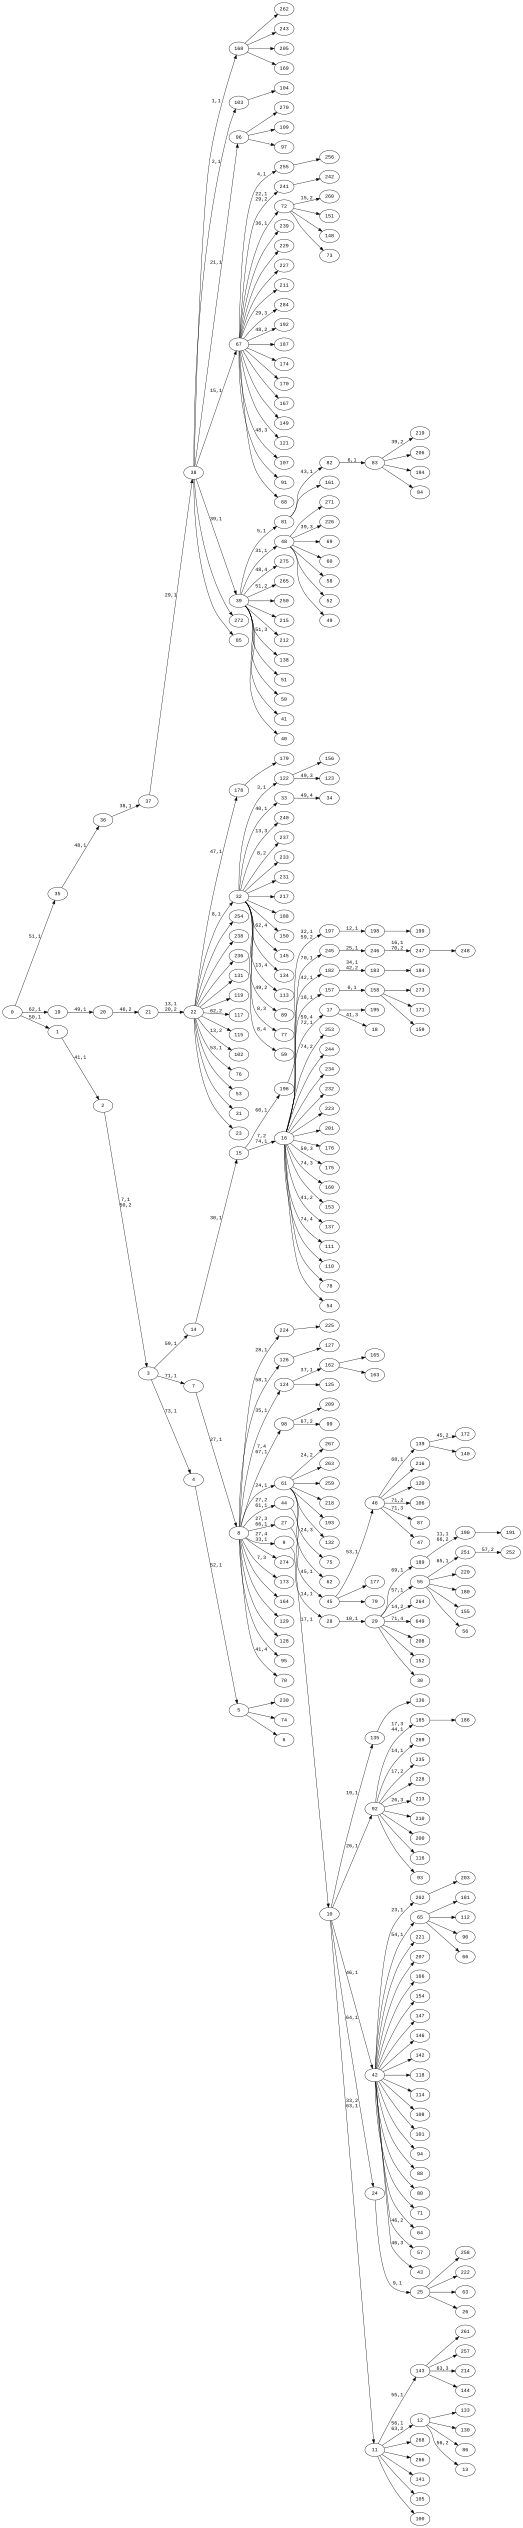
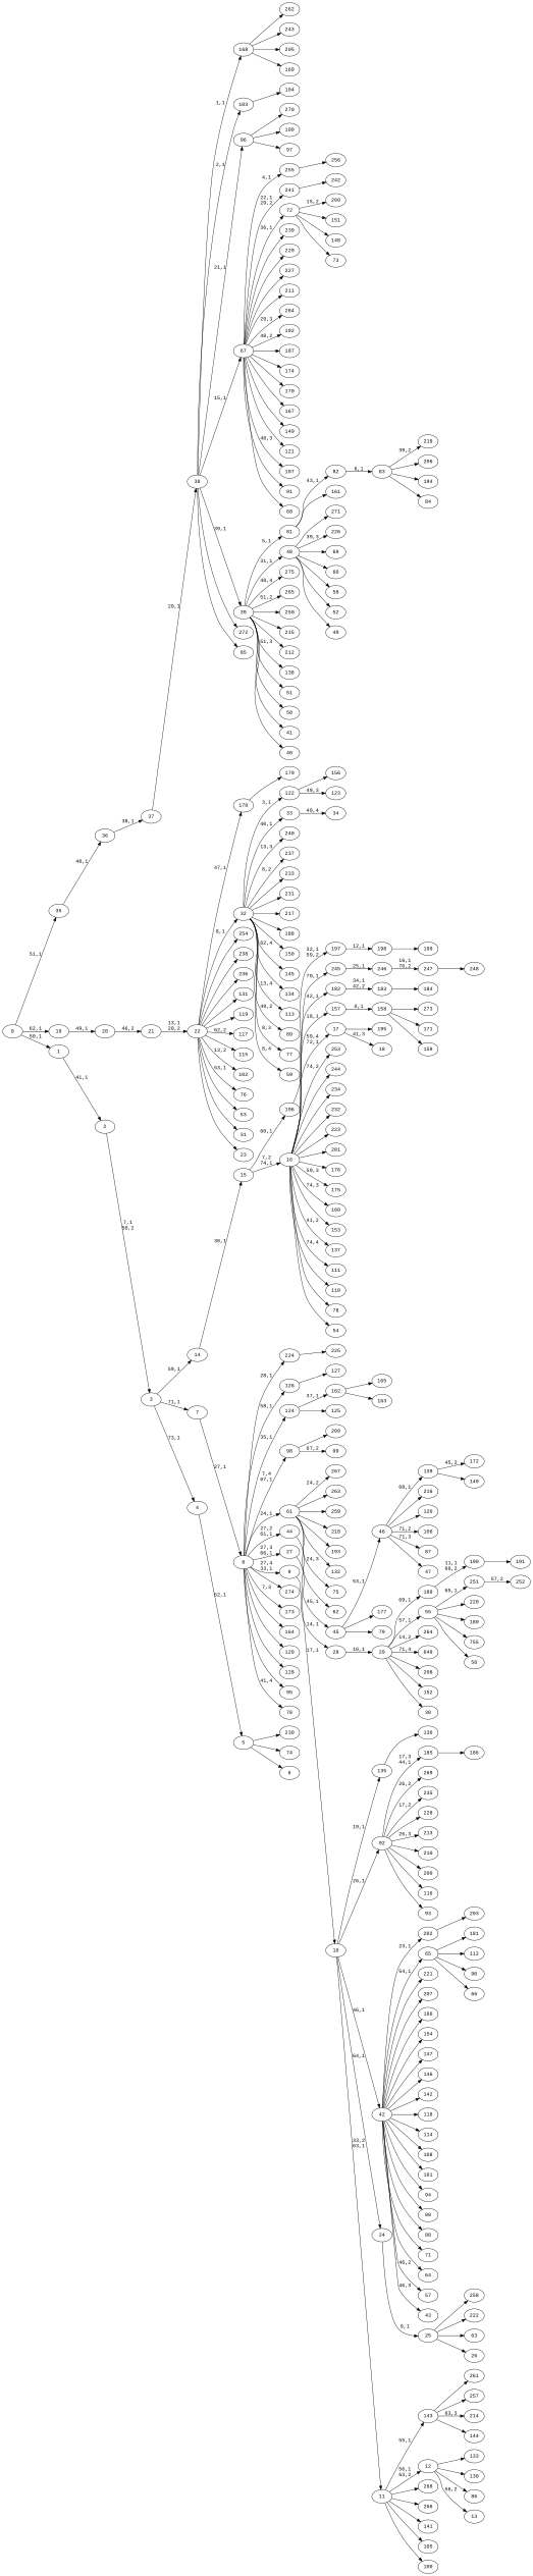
  digraph {
    fontname="Liberation Mono"
    rankdir=LR
    node [fontname="Liberation Mono"]
    edge [fontname="Liberation Mono"]
    255
    256
    251
    252
    247
    248
    246
    245
    241
    242
    224
    225
    202
    203
    198
    199
    197
    196
    190
    191
    189
    185
    186
    183
    184
    182
    178
    179
    168
    262
    243
    205
    169
    162
    165
    163
    158
    273
    171
    159
    157
    143
    261
    257
    214
    144
    139
    172
    140
    135
    136
    126
    127
    124
    125
    122
    156
    123
    103
    104
    98
    209
    99
    96
    270
    109
    97
    92
    269
    235
    228
    213
    210
    200
    116
    93
    83
    219
    206
    194
    84
    82
    81
    161
    72
    260
    151
    148
    73
    67
    239
    229
    227
    211
    n95 [label=284]
    192
    187
    174
    170
    167
    149
    121
    107
    91
    68
    65
    181
    112
    90
    66
    61
    267
    263
    259
    218
    193
    132
    75
    62
    55
    220
    180
-   155
+   155 [label=755]
    56
    48
    271
    226
    69
    60
    58
    52
    49
    46
    216
    120
    106
    87
    47
    45
    177
    79
    44
    42
    221
    207
    166
    154
    147
    146
    142
    118
    114
    108
    101
    94
    88
    80
    71
    64
    57
    43
    39
    275
    265
    250
    215
    212
    138
    51
    50
    41
    40
    38
    272
    85
    37
    36
    35
    33
    34
    32
    240
    237
    233
    231
    217
    188
    150
    145
    134
    113
    89
    77
    59
    29
    264
    n197 [label=649]
    208
    152
    30
    28
    27
    25
    258
    222
    63
    26
    24
    22
    254
    238
    236
    131
    119
    117
    115
    102
    76
    53
    31
    23
    21
    20
    19
    17
    195
    18
    16
    253
    244
    234
    232
    223
    201
    176
    175
    160
    153
    137
    111
    110
    78
    54
    15
    14
    12
    133
    130
    86
    13
    11
    268
    266
    141
    105
    100
    10
    9
    8
    274
    173
    164
    129
    128
    95
    70
    7
    5
    230
    74
    6
    4
    3
    2
    1
    0
    255 -> 256
    251 -> 252 [label="57,2"]
    247 -> 248
    246 -> 247 [label="16,1\n70,2"]
    245 -> 246 [label="25,1"]
    241 -> 242
    224 -> 225
    202 -> 203
    198 -> 199
    197 -> 198 [label="12,1"]
    196 -> 197 [label="32,1\n59,2"]
    190 -> 191
    189 -> 190 [label="11,1\n66,2"]
    185 -> 186
    183 -> 184
    182 -> 183 [label="34,1\n42,2"]
    178 -> 179
    168 -> 262
    168 -> 243
    168 -> 205
    168 -> 169
    162 -> 165
    162 -> 163
    158 -> 273
    158 -> 171
    158 -> 159
    157 -> 158 [label="0,1"]
    143 -> 261
    143 -> 257
    143 -> 214 [label="63,3"]
    143 -> 144
    139 -> 172 [label="45,2"]
    139 -> 140
    135 -> 136
    126 -> 127
    124 -> 162 [label="37,1"]
    124 -> 125
    122 -> 156
    122 -> 123 [label="49,3"]
    103 -> 104
    98 -> 209
    98 -> 99 [label="67,2"]
    96 -> 270
    96 -> 109
    96 -> 97
    92 -> 185 [label="17,3\n44,1"]
-   92 -> 269 [label="14,1"]
+   92 -> 269 [label="26,2"]
    92 -> 235 [label="17,2"]
    92 -> 228
    92 -> 213 [label="26,3"]
    92 -> 210
    92 -> 200
    92 -> 116
    92 -> 93
    83 -> 219 [label="39,2"]
    83 -> 206
    83 -> 194
    83 -> 84
    82 -> 83 [label="6,1"]
    81 -> 82 [label="43,1"]
    81 -> 161
    72 -> 260 [label="15,2"]
    72 -> 151
    72 -> 148
    72 -> 73
    67 -> 255 [label="4,1"]
    67 -> 241 [label="22,1\n29,2"]
    67 -> 72 [label="36,1"]
    67 -> 239
    67 -> 229
    67 -> 227
    67 -> 211
    67 -> n95 [label="29,3"]
    67 -> 192 [label="48,2"]
    67 -> 187
    67 -> 174
    67 -> 170
    67 -> 167
    67 -> 149
    67 -> 121
    67 -> 107 [label="48,3"]
    67 -> 91
    67 -> 68
    65 -> 181
    65 -> 112
    65 -> 90
    65 -> 66
    61 -> 267 [label="24,2"]
    61 -> 263
    61 -> 259
    61 -> 218
    61 -> 193
    61 -> 132
    61 -> 75 [label="24,3"]
    61 -> 62
    55 -> 251 [label="65,1"]
    55 -> 220
    55 -> 180
    55 -> 155
    55 -> 56
    48 -> 271
    48 -> 226 [label="39,3"]
    48 -> 69
    48 -> 60
    48 -> 58
    48 -> 52
    48 -> 49
    46 -> 139 [label="68,1"]
    46 -> 216
    46 -> 120
    46 -> 106 [label="71,2"]
    46 -> 87 [label="71,3"]
    46 -> 47
    45 -> 46 [label="53,1"]
    45 -> 177
    45 -> 79
    44 -> 45 [label="45,1"]
    42 -> 202 [label="23,1"]
    42 -> 65 [label="54,1"]
    42 -> 221
    42 -> 207
    42 -> 166
    42 -> 154
    42 -> 147
    42 -> 146
    42 -> 142
    42 -> 118
    42 -> 114
    42 -> 108
    42 -> 101
    42 -> 94
    42 -> 88
    42 -> 80
    42 -> 71
    42 -> 64
    42 -> 57 [label="46,2"]
    42 -> 43 [label="46,3"]
    39 -> 81 [label="5,1"]
    39 -> 48 [label="31,1"]
    39 -> 275 [label="48,4"]
    39 -> 265 [label="51,2"]
    39 -> 250
    39 -> 215
    39 -> 212
    39 -> 138 [label="51,3"]
    39 -> 51
    39 -> 50
    39 -> 41
    39 -> 40
    38 -> 168 [label="1,1"]
    38 -> 103 [label="2,1"]
    38 -> 96 [label="21,1"]
    38 -> 67 [label="15,1"]
    38 -> 39 [label="39,1"]
    38 -> 272
    38 -> 85
    37 -> 38 [label="29,1"]
    36 -> 37 [label="38,1"]
    35 -> 36 [label="48,1"]
    33 -> 34 [label="49,4"]
    32 -> 122 [label="3,1"]
    32 -> 33 [label="40,1"]
    32 -> 240 [label="13,3"]
    32 -> 237 [label="8,2"]
    32 -> 233
    32 -> 231
    32 -> 217
    32 -> 188
    32 -> 150
    32 -> 145 [label="62,4"]
    32 -> 134
    32 -> 113 [label="13,4"]
    32 -> 89 [label="49,2"]
    32 -> 77 [label="8,3"]
    32 -> 59 [label="8,4"]
    29 -> 189 [label="69,1"]
    29 -> 55 [label="57,1"]
    29 -> 264 [label="14,2"]
    29 -> n197 [label="71,4"]
    29 -> 208
    29 -> 152
    29 -> 30
    28 -> 29 [label="10,1"]
    27 -> 28 [label="14,1"]
    25 -> 258
    25 -> 222
    25 -> 63
    25 -> 26
    24 -> 25 [label="9,1"]
    22 -> 178 [label="47,1"]
    22 -> 32 [label="8,1"]
    22 -> 254
    22 -> 238
    22 -> 236
    22 -> 131
    22 -> 119
    22 -> 117 [label="62,2"]
    22 -> 115
    22 -> 102 [label="13,2"]
    22 -> 76 [label="53,1"]
    22 -> 53
    22 -> 31
    22 -> 23
    21 -> 22 [label="13,1\n20,2"]
    20 -> 21 [label="46,2"]
    19 -> 20 [label="49,1"]
    17 -> 195
    17 -> 18 [label="41,3"]
    16 -> 245 [label="70,1"]
    16 -> 182 [label="42,1"]
    16 -> 157 [label="18,1"]
    16 -> 17 [label="59,4\n72,1"]
    16 -> 253 [label="74,2"]
    16 -> 244
    16 -> 234
    16 -> 232
    16 -> 223
    16 -> 201
    16 -> 176
    16 -> 175 [label="59,3"]
    16 -> 160 [label="74,3"]
    16 -> 153
    16 -> 137 [label="41,2"]
    16 -> 111 [label="74,4"]
    16 -> 110
    16 -> 78
    16 -> 54
    15 -> 196 [label="60,1"]
    15 -> 16 [label="7,2\n74,1"]
    14 -> 15 [label="30,1"]
    12 -> 133
    12 -> 130
    12 -> 86
    12 -> 13 [label="56,2"]
    11 -> 143 [label="55,1"]
    11 -> 12 [label="56,1\n63,2"]
    11 -> 268
    11 -> 266
    11 -> 141
    11 -> 105
    11 -> 100
    10 -> 135 [label="19,1"]
    10 -> 92 [label="26,1"]
    10 -> 42 [label="46,1"]
    10 -> 24 [label="64,1"]
    10 -> 11 [label="33,2\n63,1"]
    9 -> 10 [label="17,1"]
    8 -> 224 [label="28,1"]
    8 -> 126 [label="58,1"]
    8 -> 124 [label="35,1"]
    8 -> 98 [label="7,4\n67,1"]
    8 -> 61 [label="24,1"]
    8 -> 44 [label="27,2\n61,1"]
    8 -> 27 [label="27,3\n66,1"]
    8 -> 9 [label="27,4\n33,1"]
    8 -> 274
    8 -> 173 [label="7,3"]
    8 -> 164
    8 -> 129
    8 -> 128
    8 -> 95
    8 -> 70 [label="41,4"]
    7 -> 8 [label="27,1"]
    5 -> 230
    5 -> 74
    5 -> 6
    4 -> 5 [label="52,1"]
    3 -> 14 [label="59,1"]
    3 -> 7 [label="71,1"]
    3 -> 4 [label="73,1"]
    2 -> 3 [label="7,1\n50,2"]
    1 -> 2 [label="41,1"]
    0 -> 35 [label="51,1"]
    0 -> 19 [label="62,1"]
    0 -> 1 [label="50,1"]
  }
